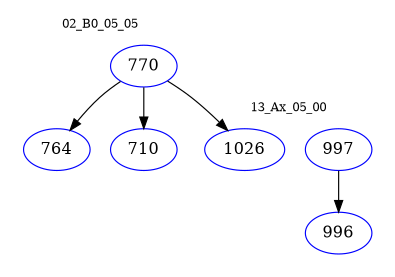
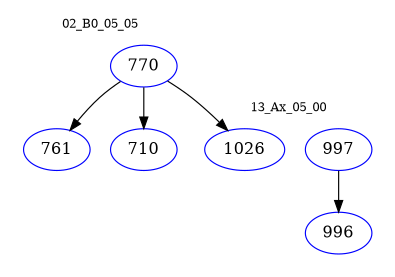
  digraph {
    node [color=blue]
    edge [color=black]
    n1 [label=997]
    n2 [label=996]
    n3 [label=1026]
    n4 [label=770]
-   n5 [label=764]
+   n5 [label=761]
    n6 [label=710]
    subgraph cluster_1 {
      color=white
      fontsize=10
      label="13_Ax_05_00"
      n1
      n2
      n3
    }
    subgraph cluster_2 {
      color=white
      fontsize=10
      label="02_B0_05_05"
      n4
      n5
      n6
    }
    n1 -> n2
    n4 -> n3
    n4 -> n5
    n4 -> n6
  }
